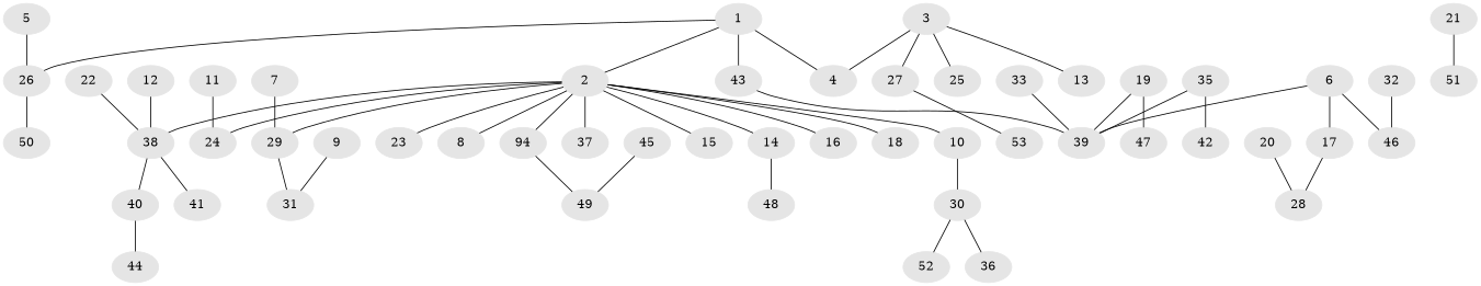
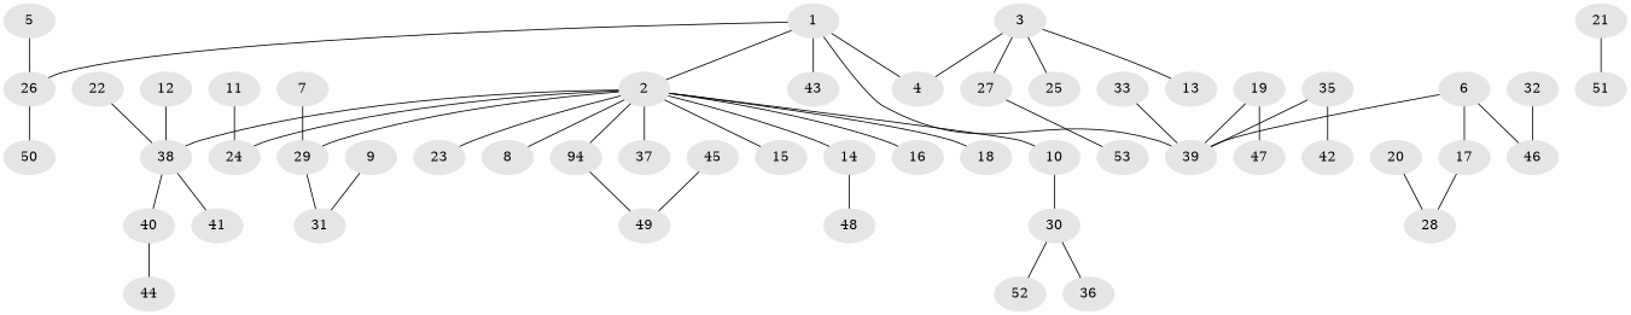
  graph {
    node [color=gray90 style=filled]
    edge [weight=1.0]
    1
    2
    4
    26
    39
    43
    8
    10
    14
    15
    16
    18
    23
    24
    29
    n16 [label=94]
    37
    38
    50
    30
    48
    31
    49
    40
    41
    3
    13
    25
    27
    53
    5
    6
    17
    46
    28
    7
    9
    52
    36
    11
    12
    19
    47
    20
    21
    51
    22
    32
    33
    35
    42
    44
    45
    1 -- 2
    1 -- 4
    1 -- 26
-   43 -- 39
+   1 -- 39
    1 -- 43
    2 -- 8
    2 -- 10
    2 -- 14
    2 -- 15
    2 -- 16
    2 -- 18
    2 -- 23
    2 -- 24
    2 -- 29
    2 -- n16
    2 -- 37
    2 -- 38
    26 -- 50
    10 -- 30
    14 -- 48
    29 -- 31
    n16 -- 49
    38 -- 40
    38 -- 41
    30 -- 52
    30 -- 36
    40 -- 44
    3 -- 4
    3 -- 13
    3 -- 25
    3 -- 27
    27 -- 53
    5 -- 26
    6 -- 39
    6 -- 17
    6 -- 46
    17 -- 28
    7 -- 29
    9 -- 31
    11 -- 24
    12 -- 38
    19 -- 39
    19 -- 47
    20 -- 28
    21 -- 51
    22 -- 38
    32 -- 46
    33 -- 39
    35 -- 39
    35 -- 42
    45 -- 49
  }
